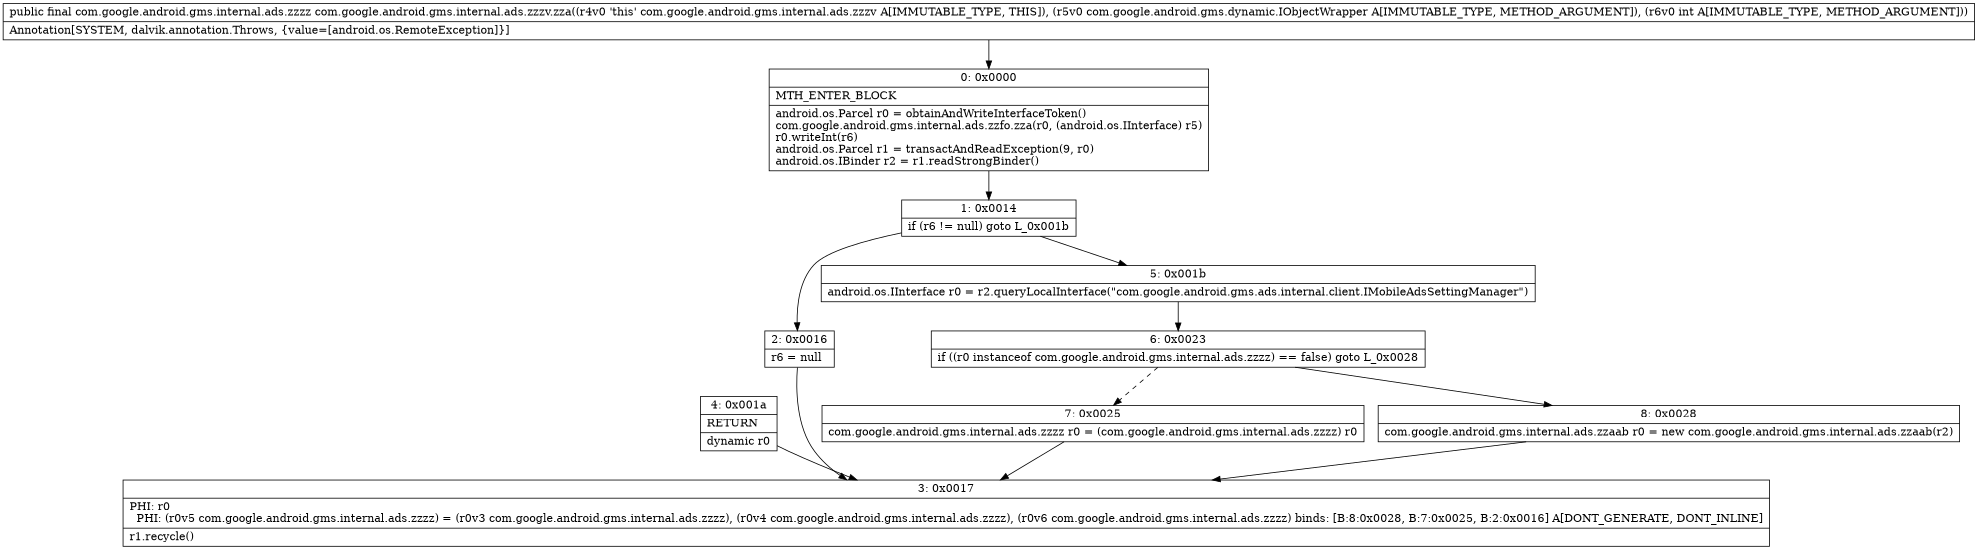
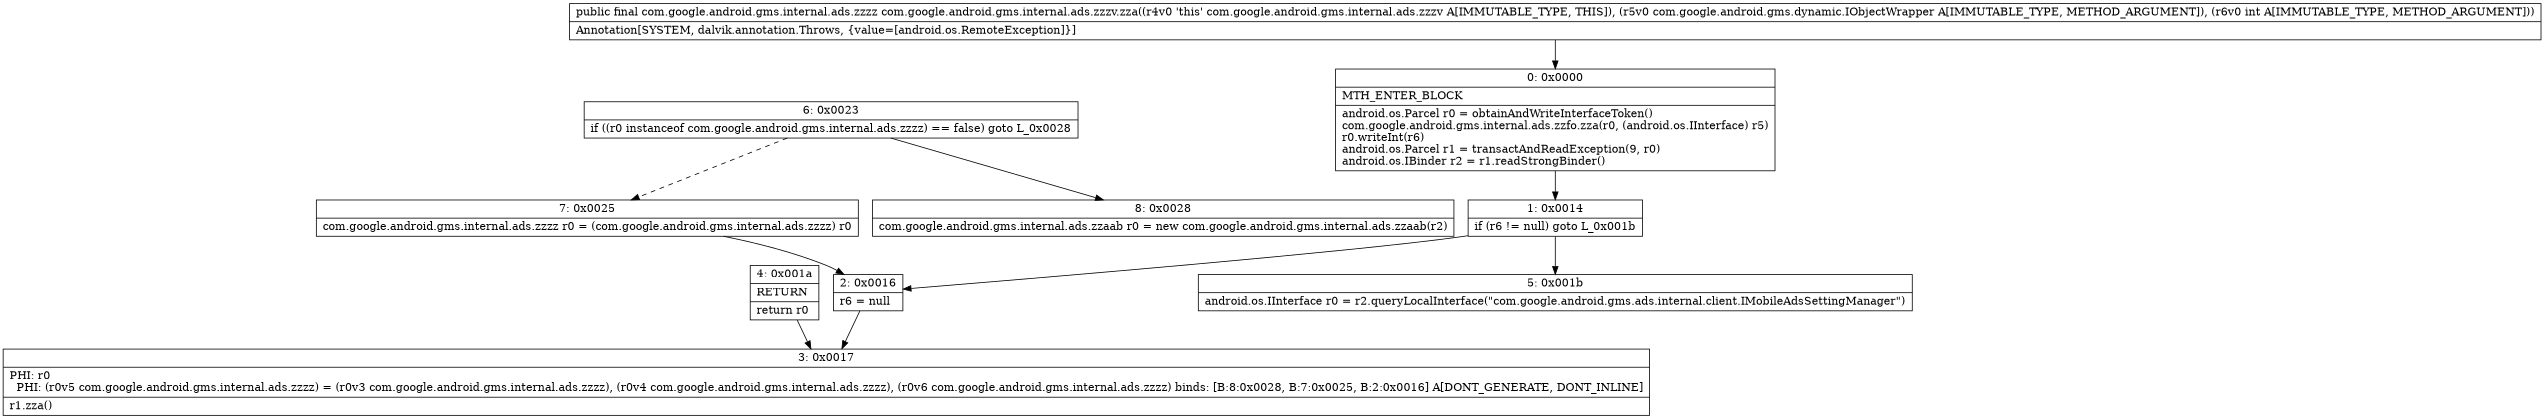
  digraph {
    node [shape=record]
    n1 [label="{0\:\ 0x0000|MTH_ENTER_BLOCK\l|android.os.Parcel r0 = obtainAndWriteInterfaceToken()\lcom.google.android.gms.internal.ads.zzfo.zza(r0, (android.os.IInterface) r5)\lr0.writeInt(r6)\landroid.os.Parcel r1 = transactAndReadException(9, r0)\landroid.os.IBinder r2 = r1.readStrongBinder()\l}"]
    n2 [label="{1\:\ 0x0014|if (r6 != null) goto L_0x001b\l}"]
    n3 [label="{2\:\ 0x0016|r6 = null\l}"]
    n4 [label="{5\:\ 0x001b|android.os.IInterface r0 = r2.queryLocalInterface(\"com.google.android.gms.ads.internal.client.IMobileAdsSettingManager\")\l}"]
-   n5 [label="{3\:\ 0x0017|PHI: r0 \l  PHI: (r0v5 com.google.android.gms.internal.ads.zzzz) = (r0v3 com.google.android.gms.internal.ads.zzzz), (r0v4 com.google.android.gms.internal.ads.zzzz), (r0v6 com.google.android.gms.internal.ads.zzzz) binds: [B:8:0x0028, B:7:0x0025, B:2:0x0016] A[DONT_GENERATE, DONT_INLINE]\l|r1.recycle()\l}"]
+   n5 [label="{3\:\ 0x0017|PHI: r0 \l  PHI: (r0v5 com.google.android.gms.internal.ads.zzzz) = (r0v3 com.google.android.gms.internal.ads.zzzz), (r0v4 com.google.android.gms.internal.ads.zzzz), (r0v6 com.google.android.gms.internal.ads.zzzz) binds: [B:8:0x0028, B:7:0x0025, B:2:0x0016] A[DONT_GENERATE, DONT_INLINE]\l|r1.zza()\l}"]
    n6 [label="{6\:\ 0x0023|if ((r0 instanceof com.google.android.gms.internal.ads.zzzz) == false) goto L_0x0028\l}"]
-   n7 [label="{4\:\ 0x001a|RETURN\l|dynamic r0\l}"]
+   n7 [label="{4\:\ 0x001a|RETURN\l|return r0\l}"]
    n8 [label="{7\:\ 0x0025|com.google.android.gms.internal.ads.zzzz r0 = (com.google.android.gms.internal.ads.zzzz) r0\l}"]
    n9 [label="{8\:\ 0x0028|com.google.android.gms.internal.ads.zzaab r0 = new com.google.android.gms.internal.ads.zzaab(r2)\l}"]
    n10 [label="{public final com.google.android.gms.internal.ads.zzzz com.google.android.gms.internal.ads.zzzv.zza((r4v0 'this' com.google.android.gms.internal.ads.zzzv A[IMMUTABLE_TYPE, THIS]), (r5v0 com.google.android.gms.dynamic.IObjectWrapper A[IMMUTABLE_TYPE, METHOD_ARGUMENT]), (r6v0 int A[IMMUTABLE_TYPE, METHOD_ARGUMENT]))  | Annotation[SYSTEM, dalvik.annotation.Throws, \{value=[android.os.RemoteException]\}]\l}"]
    n1 -> n2
    n2 -> n3 [style=solid]
    n2 -> n4
    n3 -> n5
-   n4 -> n6
    n6 -> n8 [style=dashed]
    n6 -> n9
    n7 -> n5
-   n8 -> n5
-   n9 -> n5
+   n8 -> n3
    n10 -> n1
  }
